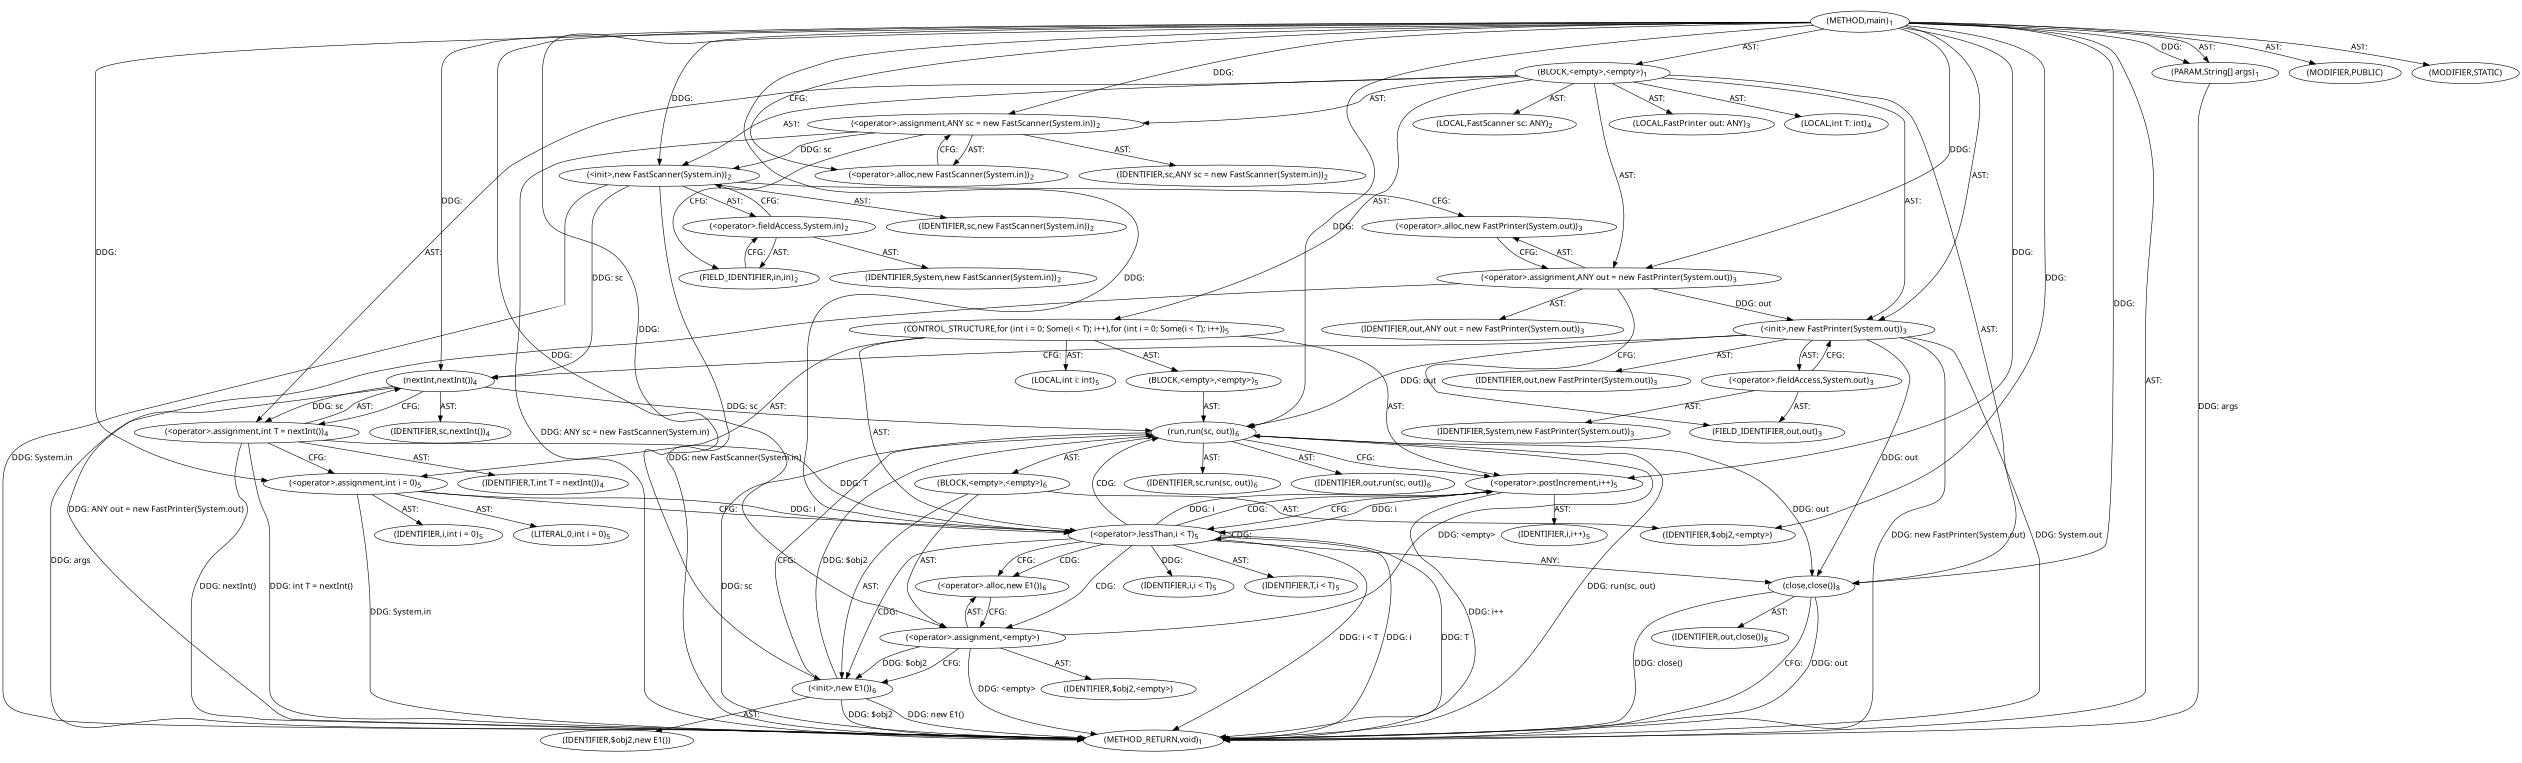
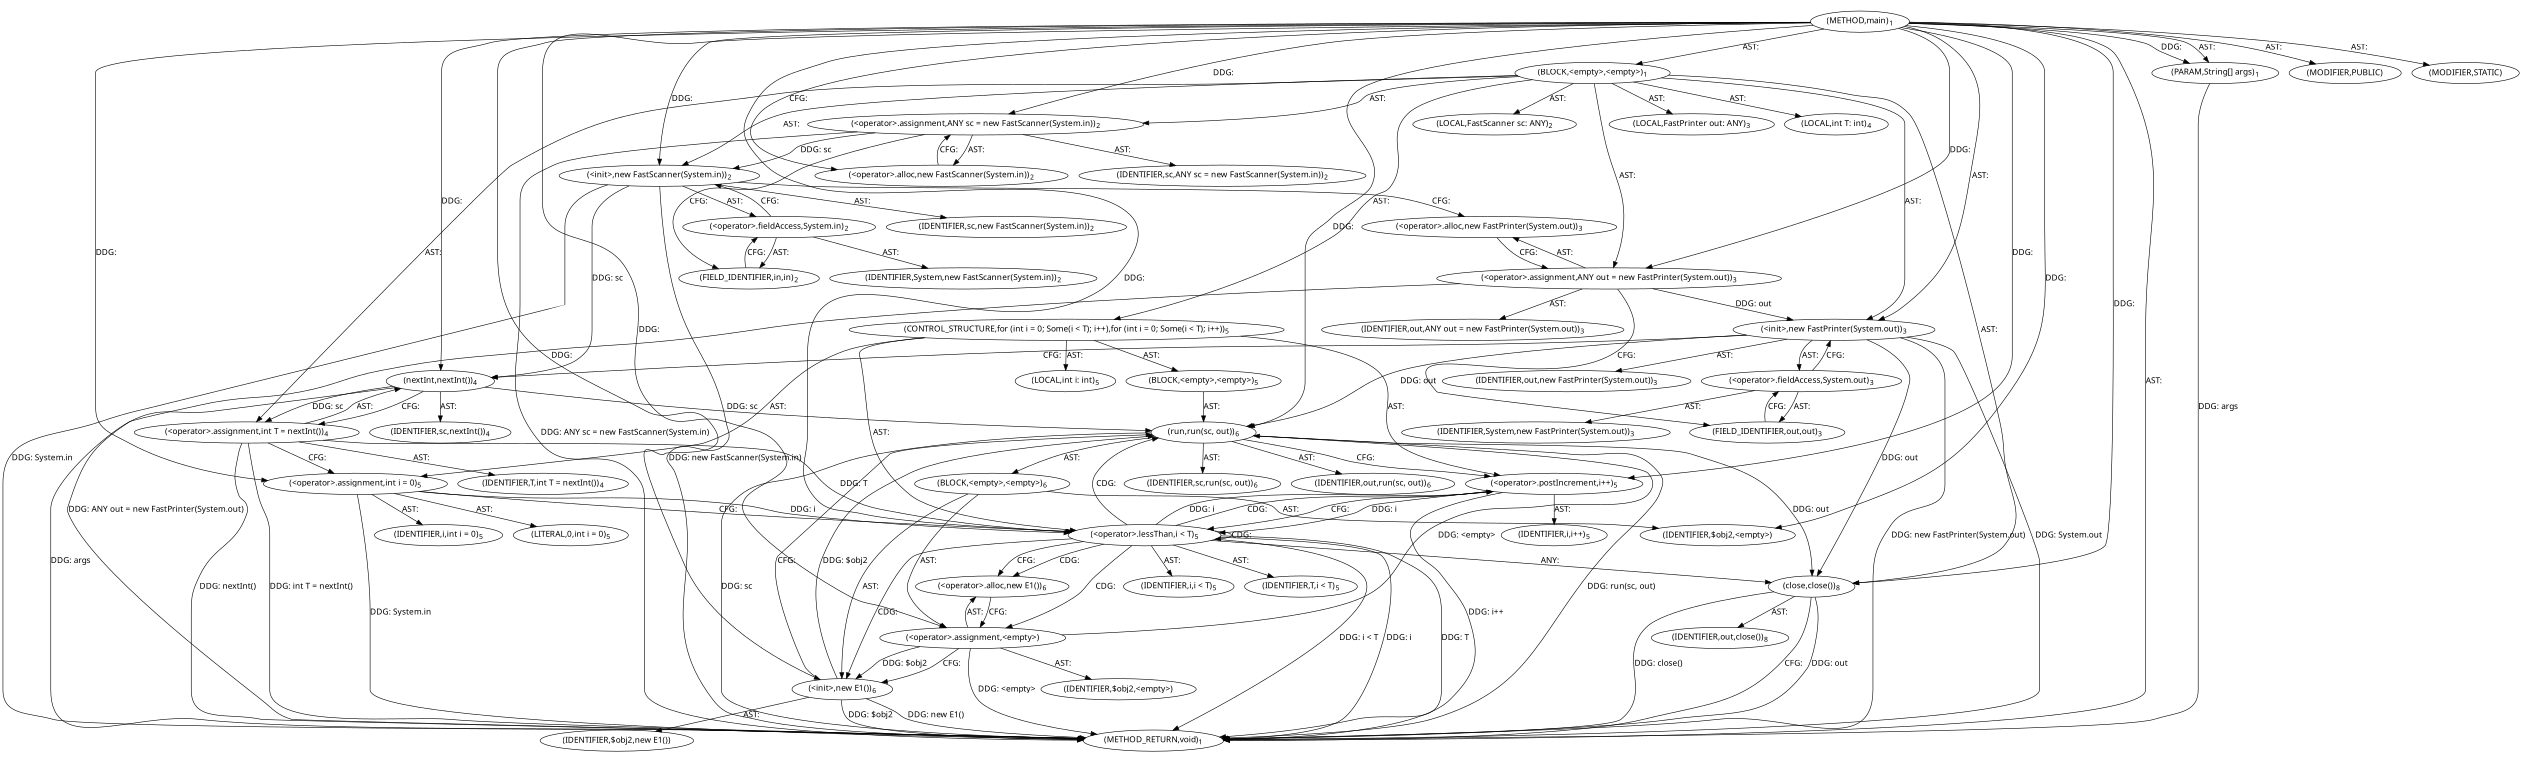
  digraph {
    fontname="Noto Sans"
    node [fontname="Noto Sans"]
    edge [fontname="Noto Sans"]
    n1 [label=<(METHOD,main)<SUB>1</SUB>>]
    n2 [label=<(PARAM,String[] args)<SUB>1</SUB>>]
    n3 [label=<(BLOCK,&lt;empty&gt;,&lt;empty&gt;)<SUB>1</SUB>>]
    n4 [label=<(&lt;operator&gt;.assignment,ANY sc = new FastScanner(System.in))<SUB>2</SUB>>]
    n5 [label=<(&lt;operator&gt;.alloc,new FastScanner(System.in))<SUB>2</SUB>>]
    n6 [label=<(&lt;init&gt;,new FastScanner(System.in))<SUB>2</SUB>>]
    n7 [label=<(&lt;operator&gt;.assignment,ANY out = new FastPrinter(System.out))<SUB>3</SUB>>]
    n8 [label=<(&lt;init&gt;,new FastPrinter(System.out))<SUB>3</SUB>>]
    n9 [label=<(nextInt,nextInt())<SUB>4</SUB>>]
    n10 [label=<(&lt;operator&gt;.assignment,int i = 0)<SUB>5</SUB>>]
    n11 [label=<(&lt;operator&gt;.lessThan,i &lt; T)<SUB>5</SUB>>]
    n12 [label=<(&lt;operator&gt;.postIncrement,i++)<SUB>5</SUB>>]
    n13 [label=<(run,run(sc, out))<SUB>6</SUB>>]
    n14 [label=<(&lt;operator&gt;.assignment,&lt;empty&gt;)>]
    n15 [label=<(&lt;init&gt;,new E1())<SUB>6</SUB>>]
    n16 [label=<(IDENTIFIER,$obj2,&lt;empty&gt;)>]
    n17 [label=<(close,close())<SUB>8</SUB>>]
    n18 [label=<(MODIFIER,PUBLIC)>]
    n19 [label=<(MODIFIER,STATIC)>]
    n20 [label=<(METHOD_RETURN,void)<SUB>1</SUB>>]
    n21 [label=<(LOCAL,FastScanner sc: ANY)<SUB>2</SUB>>]
    n22 [label=<(LOCAL,FastPrinter out: ANY)<SUB>3</SUB>>]
    n23 [label=<(LOCAL,int T: int)<SUB>4</SUB>>]
    n24 [label=<(&lt;operator&gt;.assignment,int T = nextInt())<SUB>4</SUB>>]
    n25 [label=<(CONTROL_STRUCTURE,for (int i = 0; Some(i &lt; T); i++),for (int i = 0; Some(i &lt; T); i++))<SUB>5</SUB>>]
    n26 [label=<(IDENTIFIER,sc,ANY sc = new FastScanner(System.in))<SUB>2</SUB>>]
    n27 [label=<(FIELD_IDENTIFIER,in,in)<SUB>2</SUB>>]
    n28 [label=<(IDENTIFIER,sc,new FastScanner(System.in))<SUB>2</SUB>>]
    n29 [label=<(&lt;operator&gt;.fieldAccess,System.in)<SUB>2</SUB>>]
    n30 [label=<(&lt;operator&gt;.alloc,new FastPrinter(System.out))<SUB>3</SUB>>]
    n31 [label=<(IDENTIFIER,out,ANY out = new FastPrinter(System.out))<SUB>3</SUB>>]
    n32 [label=<(FIELD_IDENTIFIER,out,out)<SUB>3</SUB>>]
    n33 [label=<(IDENTIFIER,out,new FastPrinter(System.out))<SUB>3</SUB>>]
    n34 [label=<(&lt;operator&gt;.fieldAccess,System.out)<SUB>3</SUB>>]
    n35 [label=<(IDENTIFIER,sc,nextInt())<SUB>4</SUB>>]
    n36 [label=<(IDENTIFIER,i,int i = 0)<SUB>5</SUB>>]
    n37 [label=<(LITERAL,0,int i = 0)<SUB>5</SUB>>]
    n38 [label=<(IDENTIFIER,i,i &lt; T)<SUB>5</SUB>>]
    n39 [label=<(IDENTIFIER,T,i &lt; T)<SUB>5</SUB>>]
    n40 [label=<(&lt;operator&gt;.alloc,new E1())<SUB>6</SUB>>]
    n41 [label=<(IDENTIFIER,i,i++)<SUB>5</SUB>>]
    n42 [label=<(BLOCK,&lt;empty&gt;,&lt;empty&gt;)<SUB>6</SUB>>]
    n43 [label=<(IDENTIFIER,sc,run(sc, out))<SUB>6</SUB>>]
    n44 [label=<(IDENTIFIER,out,run(sc, out))<SUB>6</SUB>>]
    n45 [label=<(IDENTIFIER,$obj2,&lt;empty&gt;)>]
    n46 [label=<(IDENTIFIER,$obj2,new E1())>]
    n47 [label=<(IDENTIFIER,out,close())<SUB>8</SUB>>]
    n48 [label=<(IDENTIFIER,T,int T = nextInt())<SUB>4</SUB>>]
    n49 [label=<(LOCAL,int i: int)<SUB>5</SUB>>]
    n50 [label=<(BLOCK,&lt;empty&gt;,&lt;empty&gt;)<SUB>5</SUB>>]
    n51 [label=<(IDENTIFIER,System,new FastScanner(System.in))<SUB>2</SUB>>]
    n52 [label=<(IDENTIFIER,System,new FastPrinter(System.out))<SUB>3</SUB>>]
    n1 -> n2 [label="AST: "]
    n1 -> n2 [label="DDG: "]
    n1 -> n3 [label="AST: "]
    n1 -> n4 [label="DDG: "]
    n1 -> n5 [label="CFG: "]
    n1 -> n6 [label="DDG: "]
    n1 -> n7 [label="DDG: "]
    n1 -> n8 [label="AST: "]
    n1 -> n9 [label="DDG: "]
    n1 -> n10 [label="DDG: "]
    n1 -> n11 [label="DDG: "]
    n1 -> n12 [label="DDG: "]
    n1 -> n13 [label="DDG: "]
    n1 -> n14 [label="DDG: "]
    n1 -> n15 [label="DDG: "]
    n1 -> n16 [label="DDG: "]
    n1 -> n17 [label="DDG: "]
    n1 -> n18 [label="AST: "]
    n1 -> n19 [label="AST: "]
    n1 -> n20 [label="AST: "]
    n2 -> n20 [label="DDG: args"]
    n3 -> n4 [label="AST: "]
    n3 -> n6 [label="AST: "]
    n3 -> n7 [label="AST: "]
    n3 -> n8 [label="AST: "]
    n3 -> n17 [label="AST: "]
    n3 -> n21 [label="AST: "]
    n3 -> n22 [label="AST: "]
    n3 -> n23 [label="AST: "]
    n3 -> n24 [label="AST: "]
    n3 -> n25 [label="AST: "]
    n4 -> n5 [label="AST: "]
    n4 -> n6 [label="DDG: sc"]
    n4 -> n20 [label="DDG: ANY sc = new FastScanner(System.in)"]
    n4 -> n26 [label="AST: "]
    n4 -> n27 [label="CFG: "]
    n5 -> n4 [label="CFG: "]
    n6 -> n9 [label="DDG: sc"]
    n6 -> n20 [label="DDG: System.in"]
    n6 -> n20 [label="DDG: new FastScanner(System.in)"]
    n6 -> n28 [label="AST: "]
    n6 -> n29 [label="AST: "]
    n6 -> n30 [label="CFG: "]
    n7 -> n8 [label="DDG: out"]
    n7 -> n20 [label="DDG: ANY out = new FastPrinter(System.out)"]
    n7 -> n30 [label="AST: "]
    n7 -> n31 [label="AST: "]
    n7 -> n32 [label="CFG: "]
    n8 -> n9 [label="CFG: "]
    n8 -> n13 [label="DDG: out"]
    n8 -> n17 [label="DDG: out"]
    n8 -> n20 [label="DDG: System.out"]
    n8 -> n20 [label="DDG: new FastPrinter(System.out)"]
    n8 -> n33 [label="AST: "]
    n8 -> n34 [label="AST: "]
    n9 -> n13 [label="DDG: sc"]
    n9 -> n20 [label="DDG: args"]
    n9 -> n24 [label="CFG: "]
    n9 -> n24 [label="DDG: sc"]
    n9 -> n35 [label="AST: "]
    n10 -> n11 [label="CFG: "]
    n10 -> n11 [label="DDG: i"]
    n10 -> n20 [label="DDG: System.in"]
    n10 -> n36 [label="AST: "]
    n10 -> n37 [label="AST: "]
    n11 -> n11 [label="CDG: "]
    n11 -> n12 [label="DDG: i"]
    n11 -> n12 [label="CDG: "]
    n11 -> n13 [label="CDG: "]
    n11 -> n14 [label="CDG: "]
    n11 -> n15 [label="CDG: "]
    n11 -> n17 [label="ANY: "]
    n11 -> n20 [label="DDG: i"]
    n11 -> n20 [label="DDG: T"]
    n11 -> n20 [label="DDG: i &lt; T"]
-   n11 -> n38 [label="DDG: "]
+   n11 -> n38 [label="AST: "]
    n11 -> n39 [label="AST: "]
    n11 -> n40 [label="CFG: "]
    n11 -> n40 [label="CDG: "]
    n12 -> n11 [label="CFG: "]
    n12 -> n11 [label="DDG: i"]
    n12 -> n20 [label="DDG: i++"]
    n12 -> n41 [label="AST: "]
    n13 -> n12 [label="CFG: "]
    n13 -> n17 [label="DDG: out"]
    n13 -> n20 [label="DDG: sc"]
    n13 -> n20 [label="DDG: run(sc, out)"]
    n13 -> n42 [label="AST: "]
    n13 -> n43 [label="AST: "]
    n13 -> n44 [label="AST: "]
    n14 -> n13 [label="DDG: &lt;empty&gt;"]
    n14 -> n15 [label="CFG: "]
    n14 -> n15 [label="DDG: $obj2"]
    n14 -> n20 [label="DDG: &lt;empty&gt;"]
    n14 -> n40 [label="AST: "]
    n14 -> n45 [label="AST: "]
    n15 -> n13 [label="CFG: "]
    n15 -> n13 [label="DDG: $obj2"]
    n15 -> n20 [label="DDG: $obj2"]
    n15 -> n20 [label="DDG: new E1()"]
    n15 -> n46 [label="AST: "]
    n17 -> n20 [label="CFG: "]
    n17 -> n20 [label="DDG: out"]
    n17 -> n20 [label="DDG: close()"]
    n17 -> n47 [label="AST: "]
    n24 -> n9 [label="AST: "]
    n24 -> n10 [label="CFG: "]
    n24 -> n11 [label="DDG: T"]
    n24 -> n20 [label="DDG: nextInt()"]
    n24 -> n20 [label="DDG: int T = nextInt()"]
    n24 -> n48 [label="AST: "]
    n25 -> n10 [label="AST: "]
    n25 -> n11 [label="AST: "]
    n25 -> n12 [label="AST: "]
    n25 -> n49 [label="AST: "]
    n25 -> n50 [label="AST: "]
    n27 -> n29 [label="CFG: "]
    n29 -> n6 [label="CFG: "]
    n29 -> n27 [label="AST: "]
    n29 -> n51 [label="AST: "]
    n30 -> n7 [label="CFG: "]
+   n32 -> n34 [label="CFG: "]
    n34 -> n8 [label="CFG: "]
    n34 -> n32 [label="AST: "]
    n34 -> n52 [label="AST: "]
    n40 -> n14 [label="CFG: "]
    n42 -> n14 [label="AST: "]
    n42 -> n15 [label="AST: "]
    n42 -> n16 [label="AST: "]
    n50 -> n13 [label="AST: "]
  }
